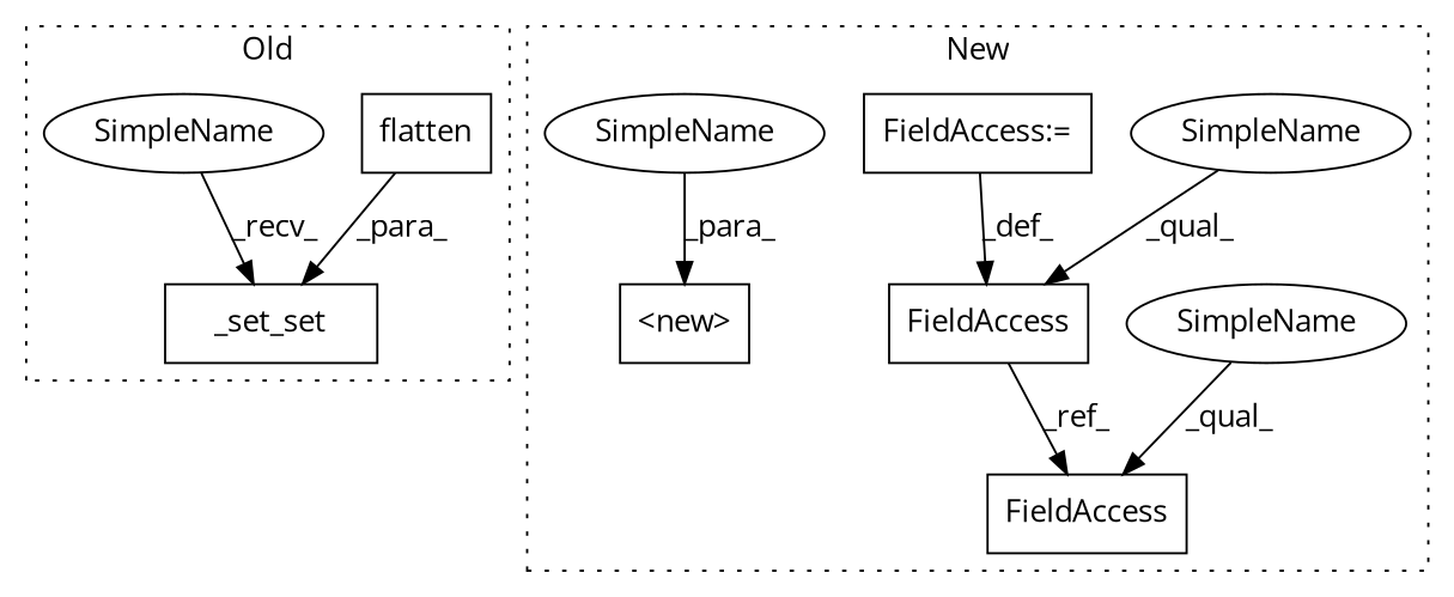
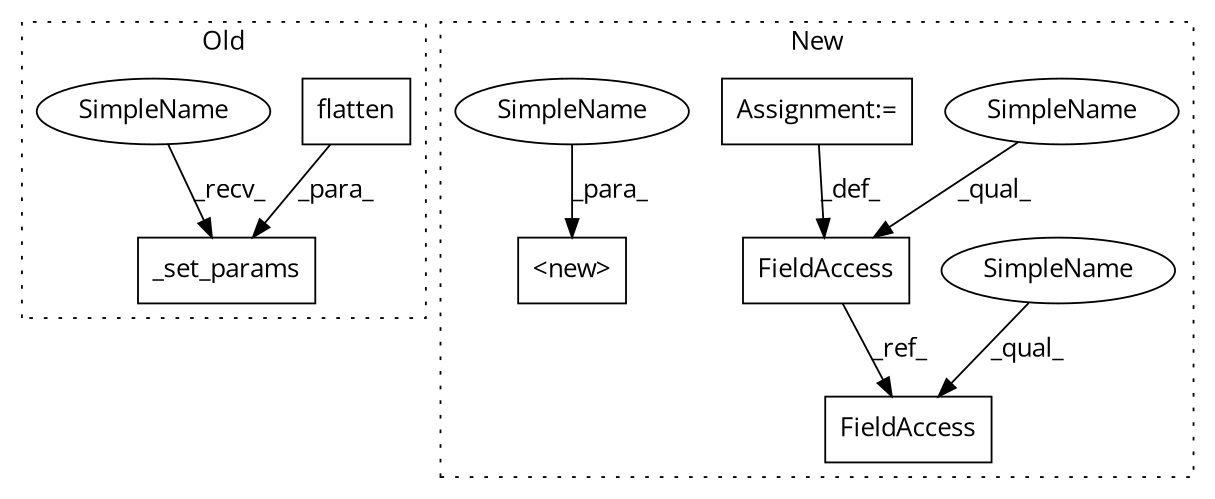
  digraph {
    fontname="Open Sans"
    node [a=42 fontname="Open Sans" l=4 s=288 shape=box]
    edge [fontname="Open Sans"]
    n1 [a=32 l=9 label=flatten s=283]
-   n2 [a=32 l="12,1" label=_set_set s="238,292"]
+   n2 [a=32 l="12,1" label=_set_params s="238,292"]
    n3 [label=SimpleName s=233 shape=ellipse]
    n4 [a=46 l="6,2" label="<new>" s="191,206"]
    n5 [a=22 l=13 label=FieldAccess]
-   n6 [a=7 l=1 label="FieldAccess:=" s=301]
+   n6 [a=7 l=1 label="Assignment:=" s=301]
    n7 [a=22 l=13 label=FieldAccess s=383]
    n8 [label=SimpleName s=383 shape=ellipse]
    n9 [label=SimpleName s=202 shape=ellipse]
    n10 [label=SimpleName shape=ellipse]
    subgraph cluster_1 {
      label=Old
      style=dotted
      n1
      n2
      n3
    }
    subgraph cluster_2 {
      label=New
      style=dotted
      n4
      n5
      n6
      n7
      n8
      n9
      n10
    }
    n1 -> n2 [label=_para_]
    n3 -> n2 [label=_recv_]
    n5 -> n7 [label=_ref_]
    n6 -> n5 [label=_def_]
    n8 -> n7 [label=_qual_]
    n9 -> n4 [label=_para_]
    n10 -> n5 [label=_qual_]
  }
